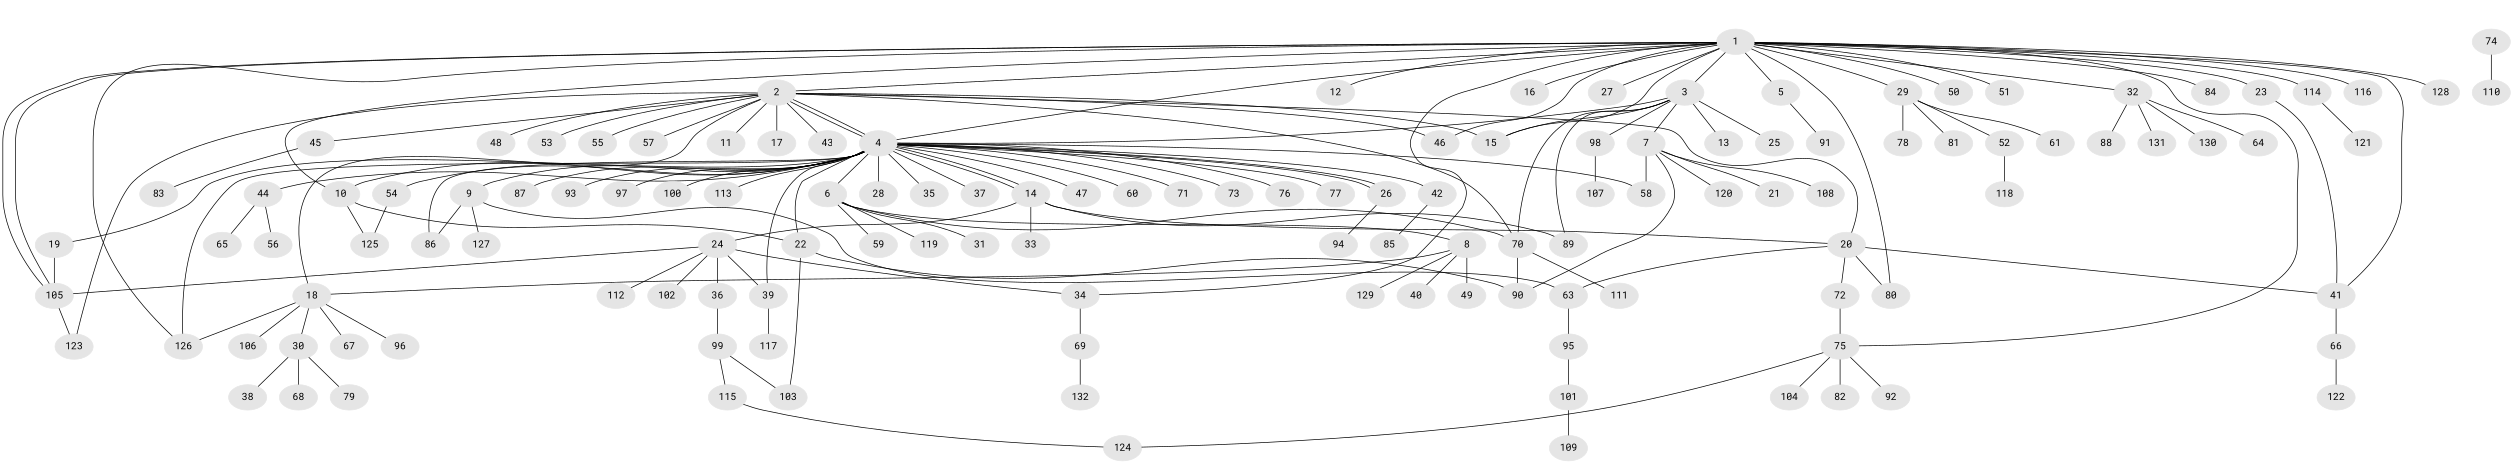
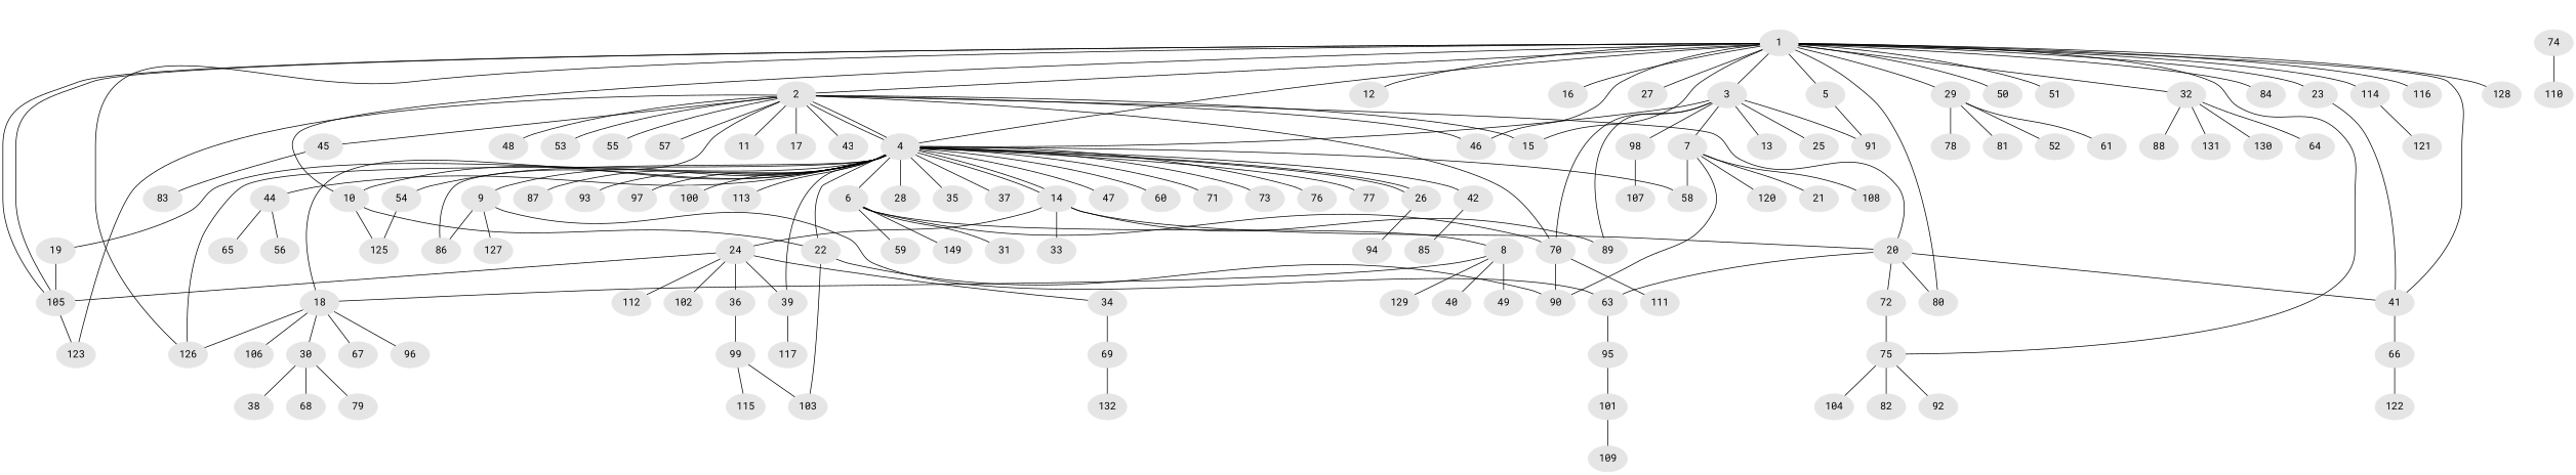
  graph {
    fontname="Roboto Mono"
    node [color=gray90 fontname="Roboto Mono" style=filled]
    edge [fontname="Roboto Mono"]
    1
    2
    3
    4
    5
    10
    12
    15
    16
    23
    27
    29
    32
    34
    41
    46
    50
    51
    75
    80
    84
    105
    114
    116
    126
    128
    11
    17
    18
    20
    43
    45
    48
    53
    55
    57
    70
    123
    7
    13
    25
    89
    91
    98
    6
    9
    14
    19
    22
    26
    28
    35
    37
    39
    42
    44
    47
    54
    58
    60
    71
    73
    76
    77
    86
    87
    93
    97
    100
    113
    125
    52
    61
    78
    81
    130
    64
    88
    131
    69
    66
    82
    92
    104
-   124
    121
    30
    67
    96
    106
    63
    72
    83
    90
    111
    21
    108
    120
    74
    110
    107
    8
    31
    59
-   119
+   119 [label=149]
    127
    24
    33
    103
    94
    117
    85
    56
    65
    40
    49
    129
    95
    36
    102
    112
    38
    68
    79
    99
-   118
    132
    115
    122
    101
    109
    1 -- 2
    1 -- 3
    1 -- 4
    1 -- 5
    1 -- 10
    1 -- 12
    1 -- 15
    1 -- 16
    1 -- 23
    1 -- 27
    1 -- 29
    1 -- 32
-   1 -- 34
    1 -- 41
    1 -- 46
    1 -- 50
    1 -- 51
    1 -- 75
    1 -- 80
    1 -- 84
    1 -- 105
    1 -- 105
    1 -- 114
    1 -- 116
    1 -- 126
    1 -- 128
    2 -- 4
    2 -- 4
    2 -- 15
    2 -- 46
    2 -- 11
    2 -- 17
    2 -- 18
    2 -- 20
    2 -- 43
    2 -- 45
    2 -- 48
    2 -- 53
    2 -- 55
    2 -- 57
    2 -- 70
    2 -- 123
    3 -- 4
    3 -- 70
    3 -- 7
    3 -- 13
    3 -- 25
    3 -- 89
-   3 -- 15
+   3 -- 91
    3 -- 98
    4 -- 10
    4 -- 126
    4 -- 6
    4 -- 9
    4 -- 14
    4 -- 14
    4 -- 19
    4 -- 22
    4 -- 26
    4 -- 26
    4 -- 28
    4 -- 35
    4 -- 37
    4 -- 39
    4 -- 42
    4 -- 44
    4 -- 47
    4 -- 54
    4 -- 58
    4 -- 60
    4 -- 71
    4 -- 73
    4 -- 76
    4 -- 77
    4 -- 86
    4 -- 87
    4 -- 93
    4 -- 97
    4 -- 100
    4 -- 113
    5 -- 91
    10 -- 22
    10 -- 125
    23 -- 41
    29 -- 52
    29 -- 61
    29 -- 78
    29 -- 81
    32 -- 130
    32 -- 64
    32 -- 88
    32 -- 131
    34 -- 69
    41 -- 66
    75 -- 82
    75 -- 92
    75 -- 104
-   75 -- 124
    105 -- 123
    114 -- 121
    18 -- 126
    18 -- 30
    18 -- 67
    18 -- 96
    18 -- 106
    20 -- 41
    20 -- 80
    20 -- 63
    20 -- 72
    45 -- 83
    70 -- 90
    70 -- 111
    7 -- 58
    7 -- 90
    7 -- 21
    7 -- 108
    7 -- 120
    98 -- 107
    6 -- 70
    6 -- 8
    6 -- 31
    6 -- 59
    6 -- 119
    9 -- 86
    9 -- 63
    9 -- 127
    14 -- 20
    14 -- 89
    14 -- 24
    14 -- 33
    19 -- 105
    22 -- 90
    22 -- 103
    26 -- 94
    39 -- 117
    42 -- 85
    44 -- 56
    44 -- 65
    54 -- 125
-   52 -- 118
    69 -- 132
    66 -- 122
    30 -- 38
    30 -- 68
    30 -- 79
    63 -- 95
    72 -- 75
    74 -- 110
    8 -- 18
    8 -- 40
    8 -- 49
    8 -- 129
    24 -- 34
    24 -- 105
    24 -- 39
    24 -- 36
    24 -- 102
    24 -- 112
    95 -- 101
    36 -- 99
    99 -- 103
    99 -- 115
-   115 -- 124
    101 -- 109
  }
